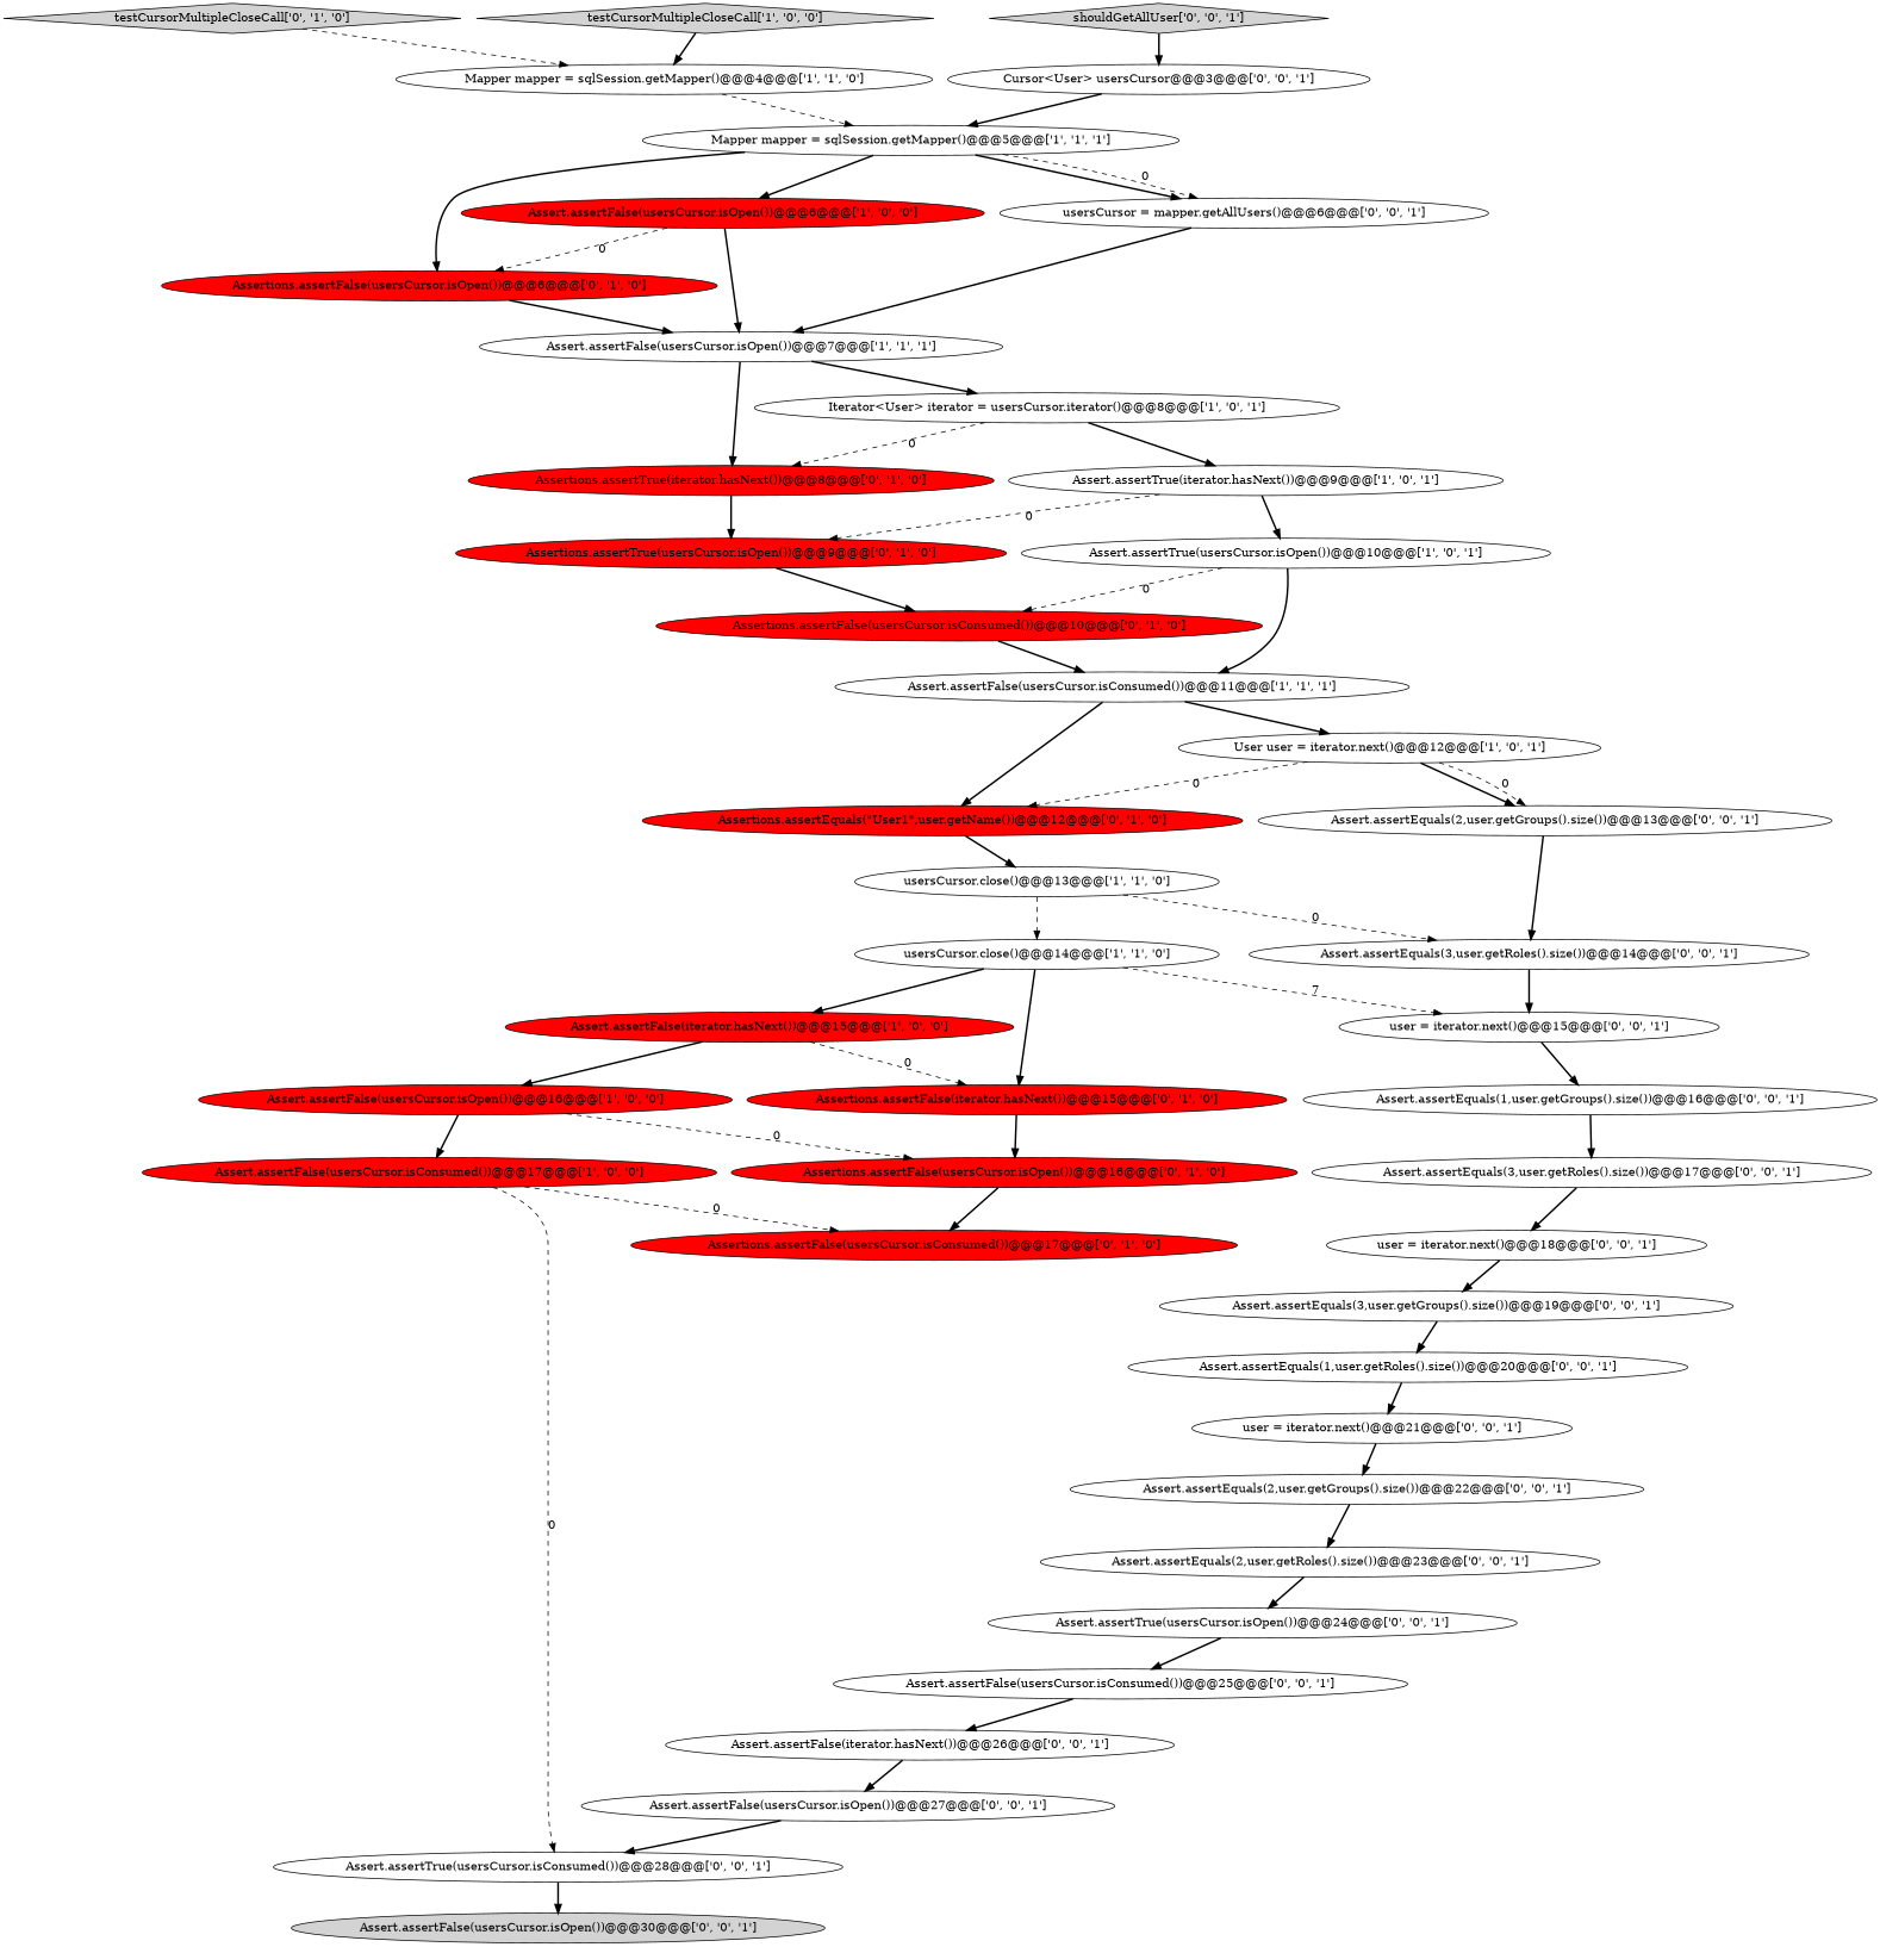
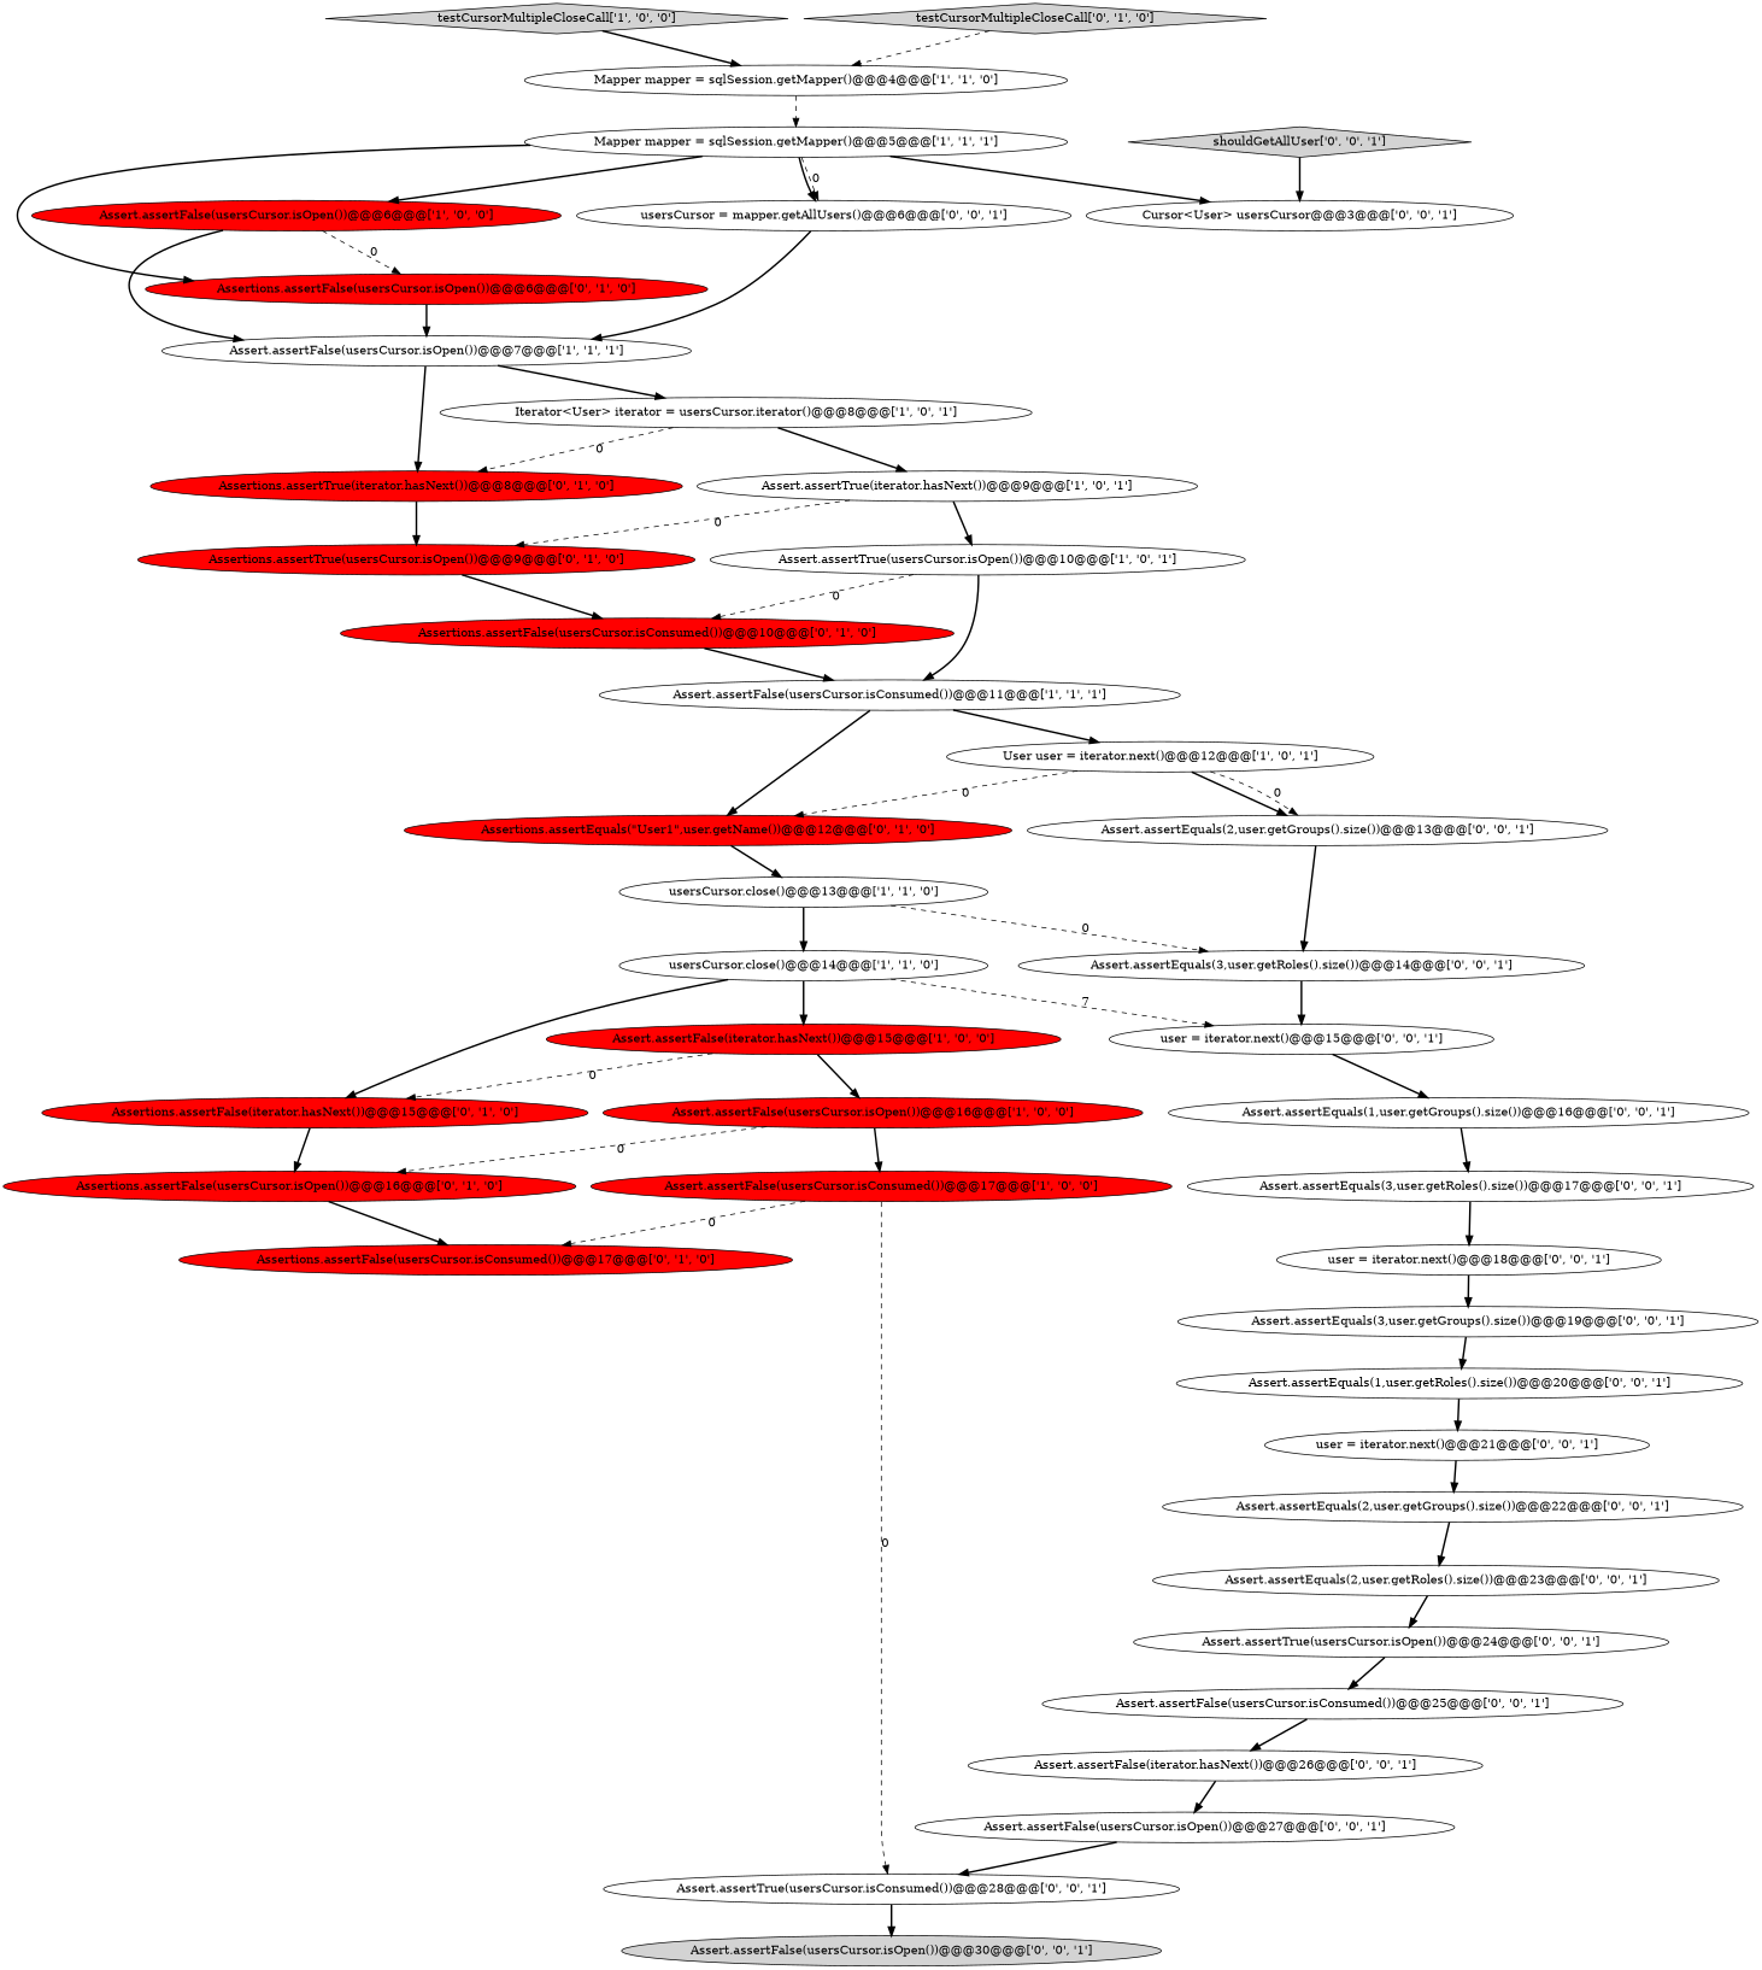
  digraph {
    node [fillcolor=white shape=ellipse style=filled]
    edge [style=bold]
    n1 [fillcolor=red label="Assertions.assertEquals(\"User1\",user.getName())@@@12@@@['0', '1', '0']"]
    n2 [label="usersCursor.close()@@@13@@@['1', '1', '0']"]
    n3 [label="Assert.assertEquals(3,user.getRoles().size())@@@14@@@['0', '0', '1']"]
    n4 [label="usersCursor.close()@@@14@@@['1', '1', '0']"]
    n5 [label="Assert.assertEquals(2,user.getGroups().size())@@@13@@@['0', '0', '1']"]
    n6 [label="user = iterator.next()@@@15@@@['0', '0', '1']"]
    n7 [label="Assert.assertFalse(usersCursor.isOpen())@@@27@@@['0', '0', '1']"]
    n8 [label="Assert.assertTrue(usersCursor.isConsumed())@@@28@@@['0', '0', '1']"]
    n9 [fillcolor=lightgray label="Assert.assertFalse(usersCursor.isOpen())@@@30@@@['0', '0', '1']"]
    n10 [fillcolor=lightgray label="testCursorMultipleCloseCall['1', '0', '0']" shape=diamond]
    n11 [label="Mapper mapper = sqlSession.getMapper()@@@4@@@['1', '1', '0']"]
    n12 [label="Mapper mapper = sqlSession.getMapper()@@@5@@@['1', '1', '1']"]
    n13 [label="user = iterator.next()@@@21@@@['0', '0', '1']"]
    n14 [label="Assert.assertEquals(2,user.getGroups().size())@@@22@@@['0', '0', '1']"]
    n15 [label="Assert.assertEquals(2,user.getRoles().size())@@@23@@@['0', '0', '1']"]
    n16 [fillcolor=red label="Assert.assertFalse(usersCursor.isConsumed())@@@17@@@['1', '0', '0']"]
    n17 [fillcolor=red label="Assertions.assertFalse(usersCursor.isConsumed())@@@17@@@['0', '1', '0']"]
    n18 [label="Assert.assertFalse(usersCursor.isOpen())@@@7@@@['1', '1', '1']"]
    n19 [label="Iterator<User> iterator = usersCursor.iterator()@@@8@@@['1', '0', '1']"]
    n20 [fillcolor=red label="Assertions.assertTrue(iterator.hasNext())@@@8@@@['0', '1', '0']"]
    n21 [label="Assert.assertTrue(iterator.hasNext())@@@9@@@['1', '0', '1']"]
    n22 [fillcolor=red label="Assertions.assertTrue(usersCursor.isOpen())@@@9@@@['0', '1', '0']"]
    n23 [fillcolor=red label="Assert.assertFalse(iterator.hasNext())@@@15@@@['1', '0', '0']"]
    n24 [fillcolor=red label="Assertions.assertFalse(iterator.hasNext())@@@15@@@['0', '1', '0']"]
    n25 [fillcolor=red label="Assert.assertFalse(usersCursor.isOpen())@@@16@@@['1', '0', '0']"]
    n26 [fillcolor=red label="Assertions.assertFalse(usersCursor.isOpen())@@@16@@@['0', '1', '0']"]
    n27 [label="Assert.assertEquals(3,user.getRoles().size())@@@17@@@['0', '0', '1']"]
    n28 [label="user = iterator.next()@@@18@@@['0', '0', '1']"]
    n29 [label="Assert.assertEquals(3,user.getGroups().size())@@@19@@@['0', '0', '1']"]
    n30 [label="Assert.assertTrue(usersCursor.isOpen())@@@24@@@['0', '0', '1']"]
    n31 [label="Assert.assertFalse(usersCursor.isConsumed())@@@25@@@['0', '0', '1']"]
    n32 [label="Assert.assertFalse(iterator.hasNext())@@@26@@@['0', '0', '1']"]
    n33 [label="Assert.assertEquals(1,user.getRoles().size())@@@20@@@['0', '0', '1']"]
    n34 [fillcolor=lightgray label="testCursorMultipleCloseCall['0', '1', '0']" shape=diamond]
    n35 [fillcolor=red label="Assertions.assertFalse(usersCursor.isConsumed())@@@10@@@['0', '1', '0']"]
    n36 [label="Assert.assertFalse(usersCursor.isConsumed())@@@11@@@['1', '1', '1']"]
    n37 [fillcolor=red label="Assertions.assertFalse(usersCursor.isOpen())@@@6@@@['0', '1', '0']"]
    n38 [label="usersCursor = mapper.getAllUsers()@@@6@@@['0', '0', '1']"]
    n39 [fillcolor=red label="Assert.assertFalse(usersCursor.isOpen())@@@6@@@['1', '0', '0']"]
    n40 [label="Assert.assertEquals(1,user.getGroups().size())@@@16@@@['0', '0', '1']"]
    n41 [label="Assert.assertTrue(usersCursor.isOpen())@@@10@@@['1', '0', '1']"]
    n42 [label="User user = iterator.next()@@@12@@@['1', '0', '1']"]
    n43 [label="Cursor<User> usersCursor@@@3@@@['0', '0', '1']"]
    n44 [fillcolor=lightgray label="shouldGetAllUser['0', '0', '1']" shape=diamond]
    n1 -> n2
    n2 -> n3 [label=0 style=dashed]
-   n2 -> n4 [style=dashed]
+   n2 -> n4
    n3 -> n6
    n4 -> n6 [label=7 style=dashed]
    n4 -> n23
    n4 -> n24
    n5 -> n3
    n6 -> n40
    n7 -> n8
    n8 -> n9
    n10 -> n11
    n11 -> n12 [style=dashed]
    n12 -> n37
    n12 -> n38
    n12 -> n38 [label=0 style=dashed]
    n12 -> n39
    n13 -> n14
    n14 -> n15
    n15 -> n30
    n16 -> n8 [label=0 style=dashed]
    n16 -> n17 [label=0 style=dashed]
    n18 -> n19
    n18 -> n20
    n19 -> n20 [label=0 style=dashed]
    n19 -> n21
    n20 -> n22
    n21 -> n22 [label=0 style=dashed]
    n21 -> n41
    n22 -> n35
    n23 -> n24 [label=0 style=dashed]
    n23 -> n25
    n24 -> n26
    n25 -> n16
    n25 -> n26 [label=0 style=dashed]
    n26 -> n17
    n27 -> n28
    n28 -> n29
    n29 -> n33
    n30 -> n31
    n31 -> n32
    n32 -> n7
    n33 -> n13
    n34 -> n11 [style=dashed]
    n35 -> n36
    n36 -> n1
    n36 -> n42
    n37 -> n18
    n38 -> n18
    n39 -> n18
    n39 -> n37 [label=0 style=dashed]
    n40 -> n27
    n41 -> n35 [label=0 style=dashed]
    n41 -> n36
    n42 -> n1 [label=0 style=dashed]
    n42 -> n5
    n42 -> n5 [label=0 style=dashed]
-   n43 -> n12
+   n12 -> n43
    n44 -> n43
  }
